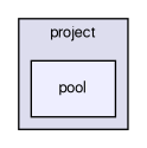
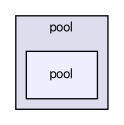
  digraph {
    compound=true
    n1 [fillcolor="#eeeeff" fontname=FreeSans fontsize=10 label=pool pencolor=black shape=box style=filled]
    subgraph cluster_1 {
      bgcolor="#ddddee"
      fontname=FreeSans
      fontsize=10
-     label=project
+     label=pool
      pencolor=black
      n1
    }
  }
